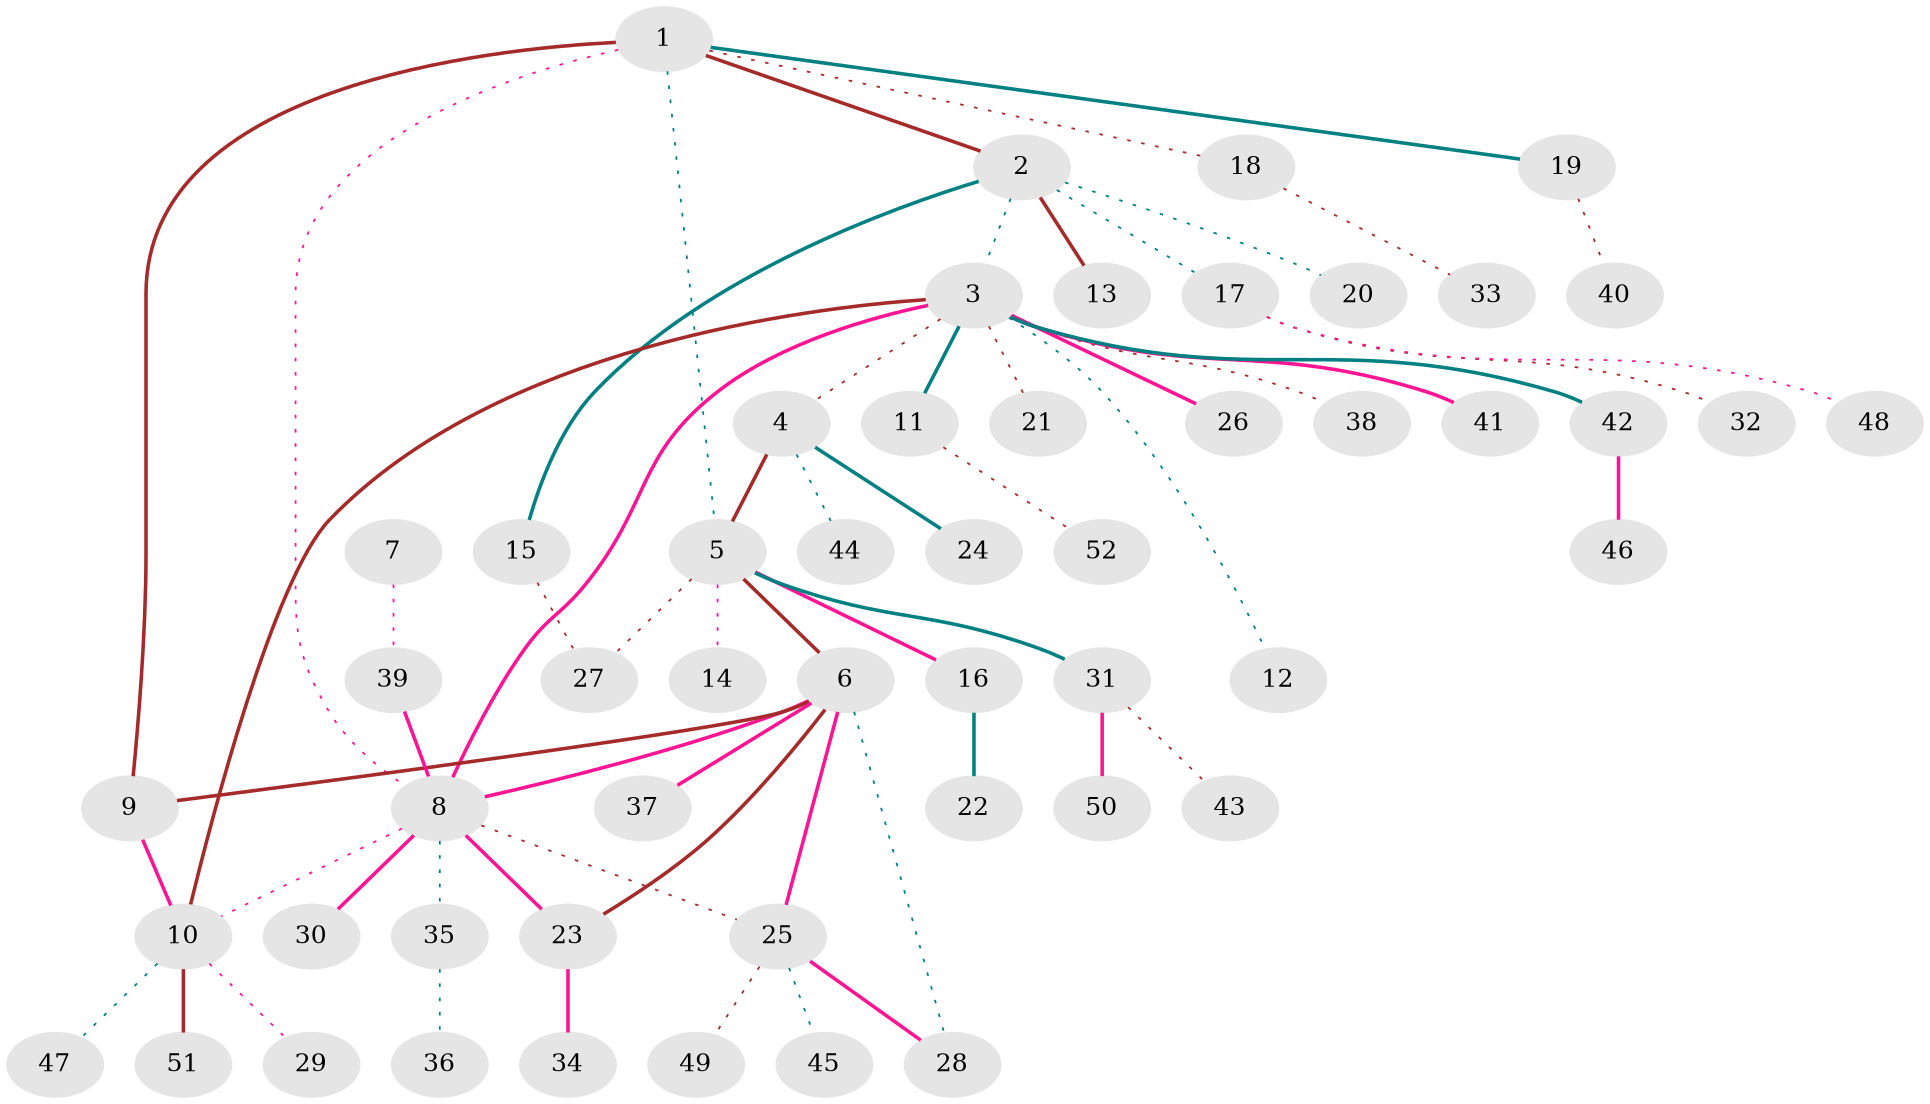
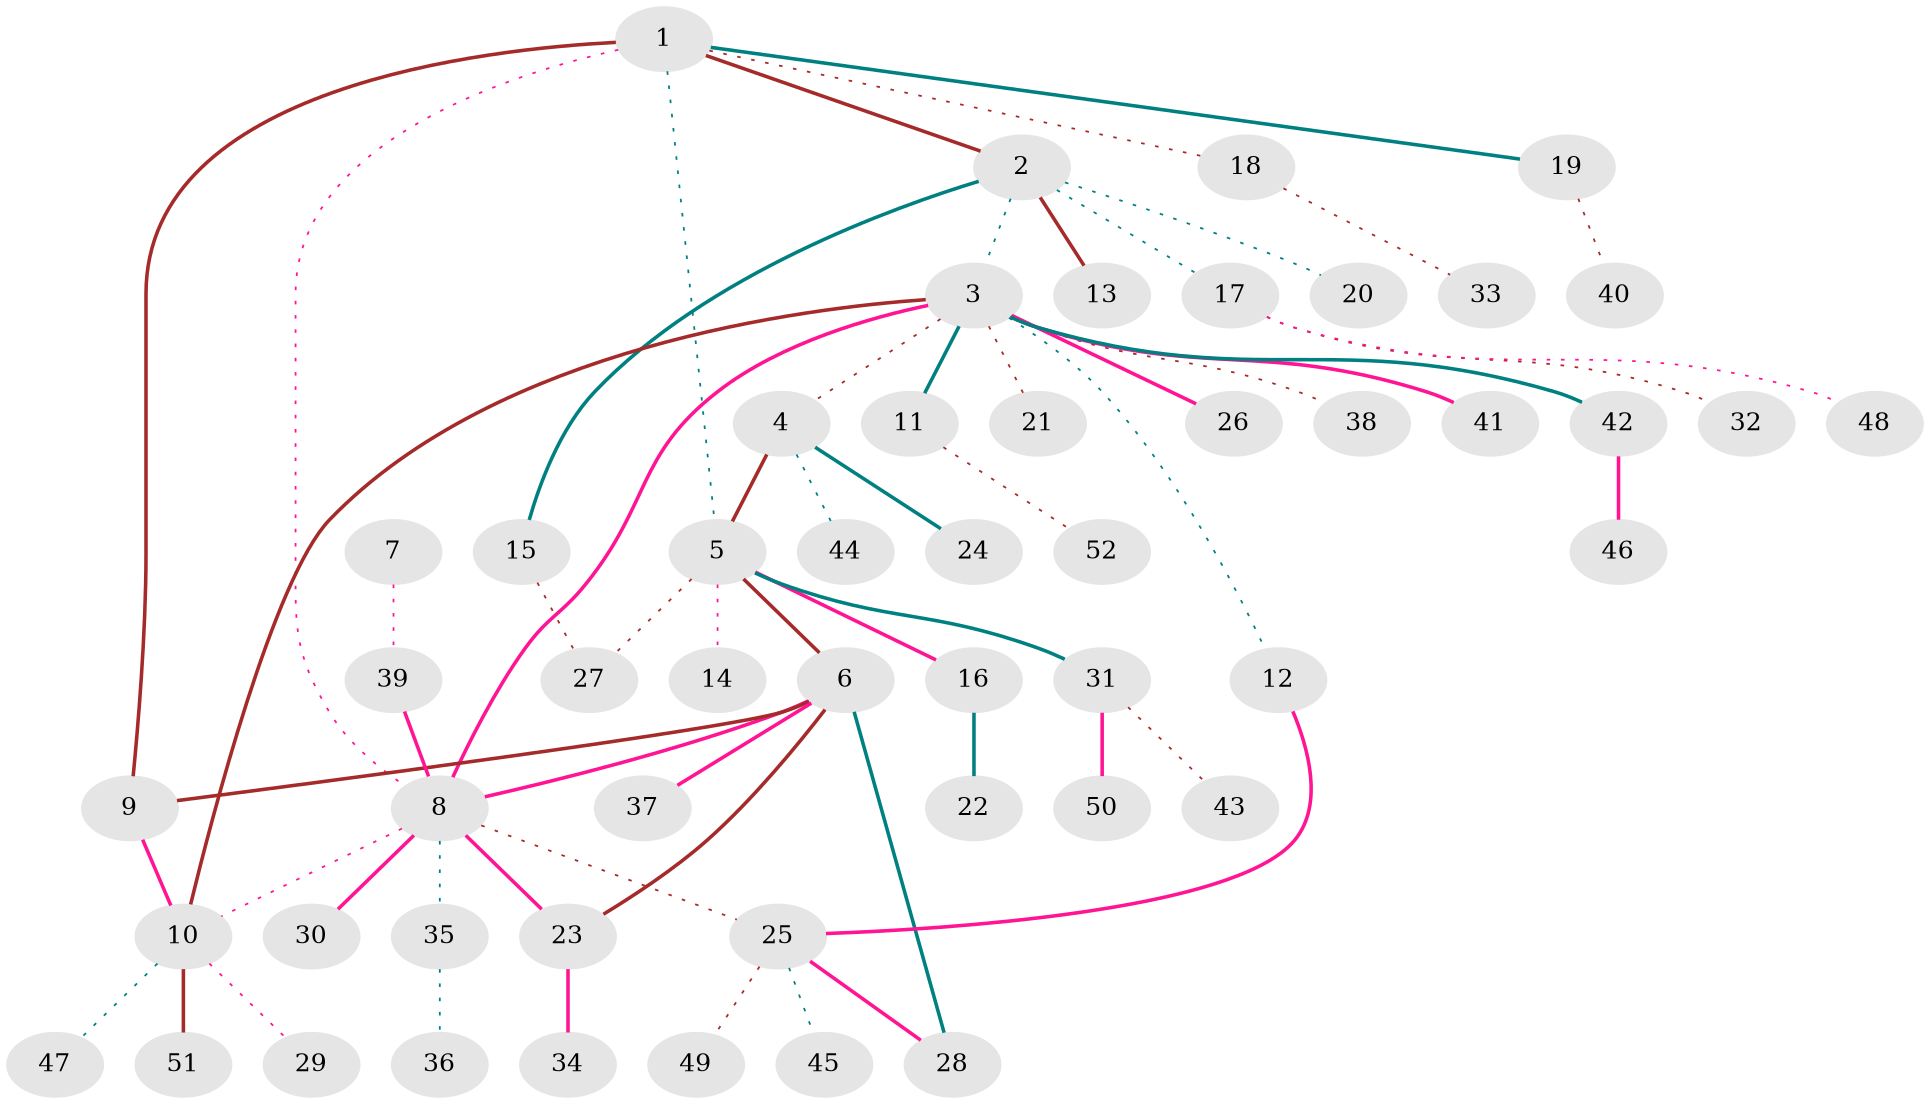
  graph {
    node [color=gray90 style=filled]
    edge [color=brown style=bold]
    1
    2
    5
    8
    9
    18
    19
    3
    13
    15
    17
    20
    6
    14
    16
    27
    31
    10
    23
    25
    30
    35
    33
    40
    4
    11
    12
    21
    26
    38
    41
    42
    32
    48
    24
    44
    29
    47
    51
    52
    46
    28
    37
    22
    43
    50
    34
    45
    49
    7
    39
    36
    1 -- 2
    1 -- 5 [color=teal style=dotted]
    1 -- 8 [color=deeppink style=dotted]
    1 -- 9
    1 -- 18 [style=dotted]
    1 -- 19 [color=teal]
    2 -- 3 [color=teal style=dotted]
    2 -- 13
    2 -- 15 [color=teal]
    2 -- 17 [color=teal style=dotted]
    2 -- 20 [color=teal style=dotted]
    5 -- 6
    5 -- 14 [color=deeppink style=dotted]
    5 -- 16 [color=deeppink]
    5 -- 27 [style=dotted]
    5 -- 31 [color=teal]
    8 -- 10 [color=deeppink style=dotted]
    8 -- 23 [color=deeppink]
    8 -- 25 [style=dotted]
    8 -- 30 [color=deeppink]
    8 -- 35 [color=teal style=dotted]
    9 -- 10 [color=deeppink]
    18 -- 33 [style=dotted]
    19 -- 40 [style=dotted]
    3 -- 8 [color=deeppink]
    3 -- 10
    3 -- 4 [style=dotted]
    3 -- 11 [color=teal]
    3 -- 12 [color=teal style=dotted]
    3 -- 21 [style=dotted]
    3 -- 26 [color=deeppink]
    3 -- 38 [style=dotted]
    3 -- 41 [color=deeppink]
    3 -- 42 [color=teal]
    15 -- 27 [style=dotted]
    17 -- 32 [style=dotted]
    17 -- 48 [color=deeppink style=dotted]
    6 -- 8 [color=deeppink]
    6 -- 9
    6 -- 23
-   6 -- 25 [color=deeppink]
-   6 -- 28 [color=teal style=dotted]
+   12 -- 25 [color=deeppink]
+   6 -- 28 [color=teal]
    6 -- 37 [color=deeppink]
    16 -- 22 [color=teal]
    31 -- 43 [style=dotted]
    31 -- 50 [color=deeppink]
    10 -- 29 [color=deeppink style=dotted]
    10 -- 47 [color=teal style=dotted]
    10 -- 51
    23 -- 34 [color=deeppink]
    25 -- 28 [color=deeppink]
    25 -- 45 [color=teal style=dotted]
    25 -- 49 [style=dotted]
    35 -- 36 [color=teal style=dotted]
    4 -- 5
    4 -- 24 [color=teal]
    4 -- 44 [color=teal style=dotted]
    11 -- 52 [style=dotted]
    42 -- 46 [color=deeppink]
    7 -- 39 [color=deeppink style=dotted]
    39 -- 8 [color=deeppink]
  }
